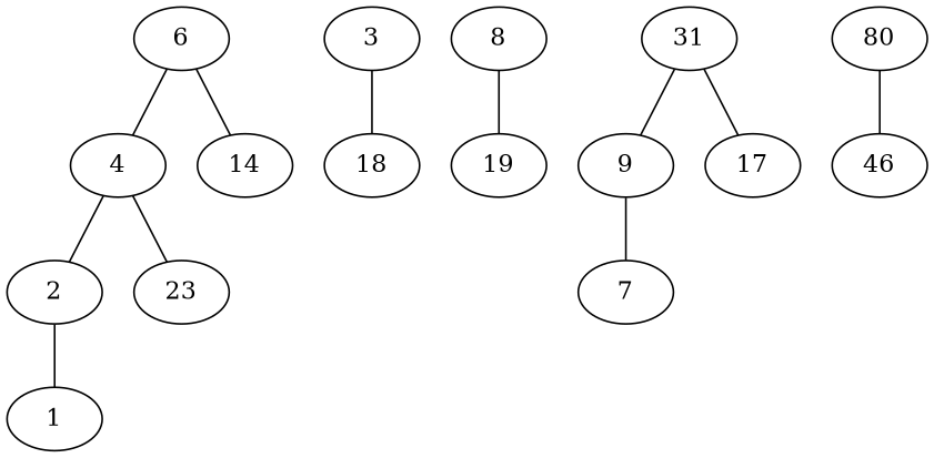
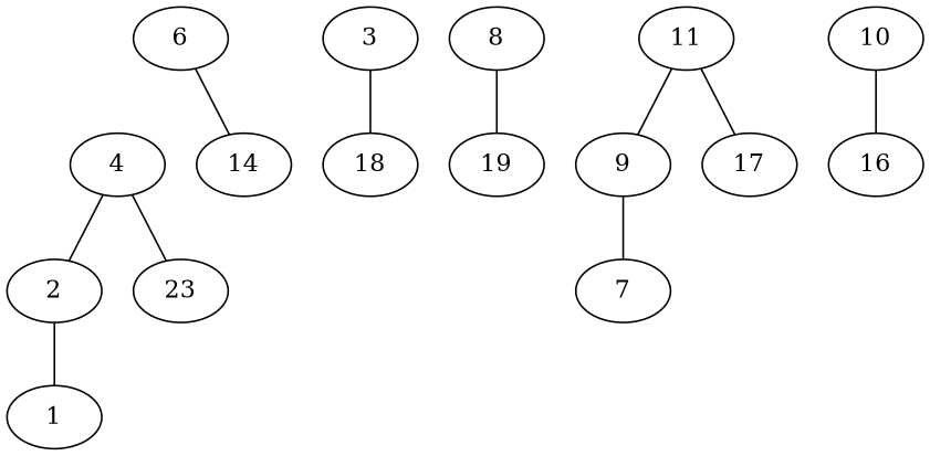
  graph {
    node [chem=C]
    edge [valence=1]
    1 [chem=Cl]
    2
    n3 [chem=H label=18]
    3
    4
    n6 [chem=H label=23]
    6
    14 [chem=H]
    n9 [chem=H label=19]
    8
    9 [chem=N]
    7
-   16 [chem=H label=46]
-   10 [label=80]
-   11 [label=31]
+   16 [chem=H]
+   10
+   11
    17 [chem=H]
    2 -- 1
    3 -- n3
    4 -- 2
    4 -- n6
-   6 -- 4 [valence=2]
    6 -- 14
    8 -- n9
    9 -- 7
    10 -- 16
    11 -- 9 [valence=2]
    11 -- 17
  }
